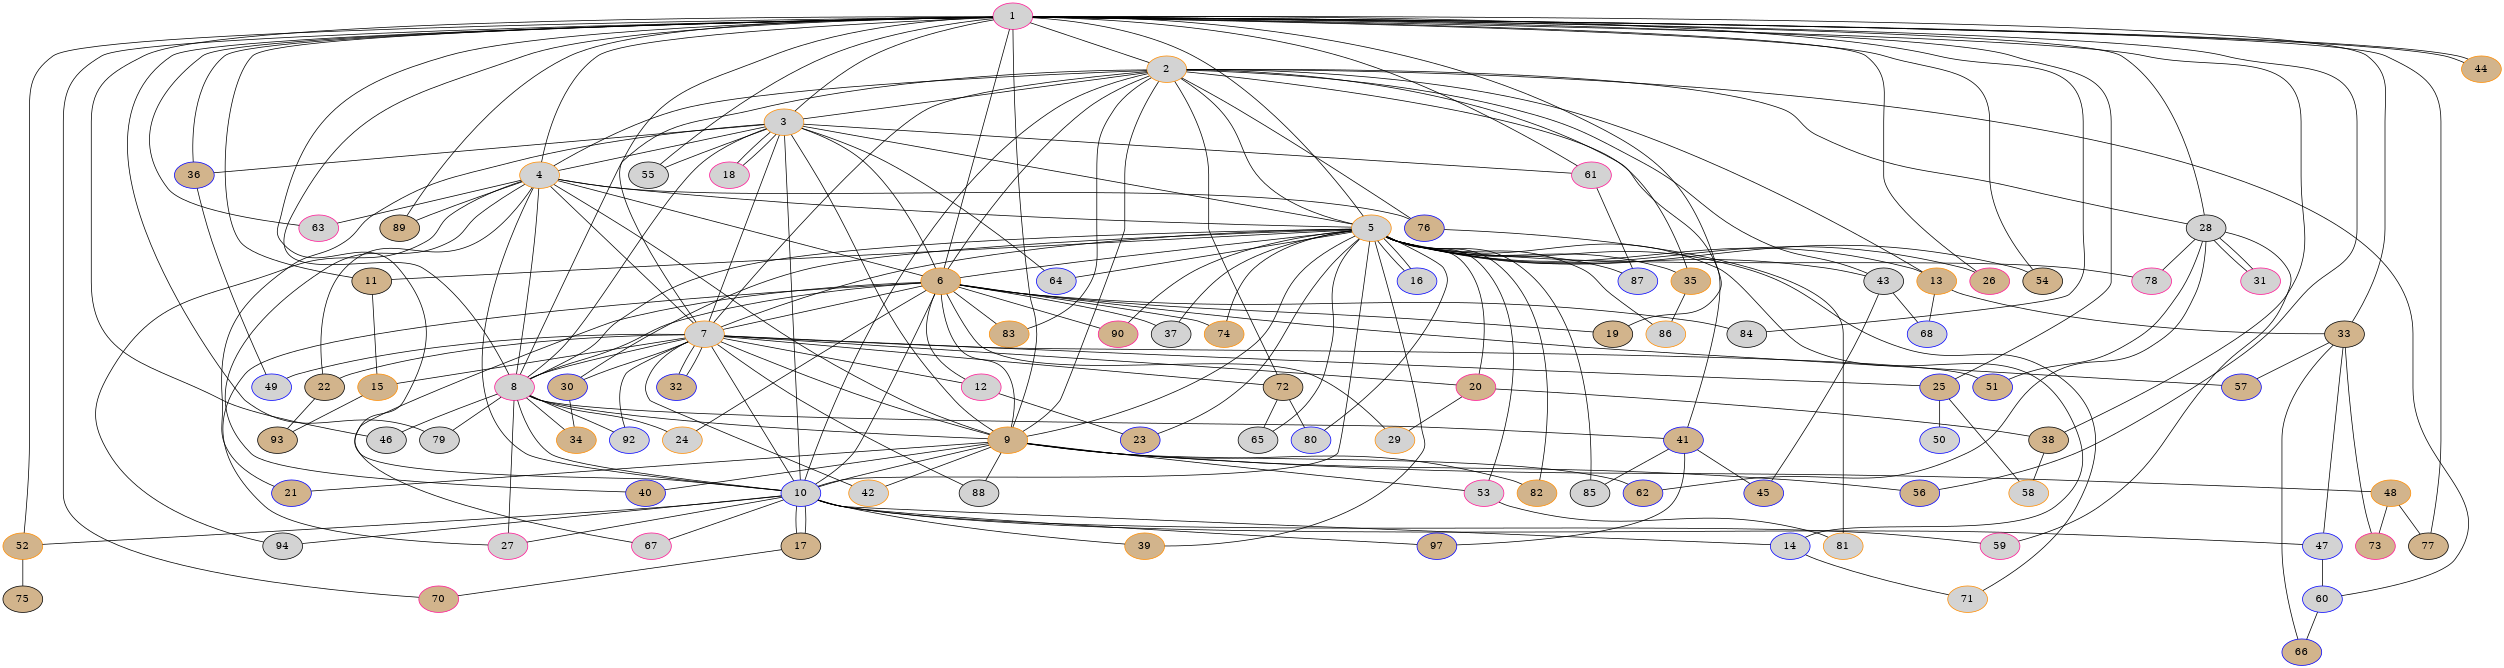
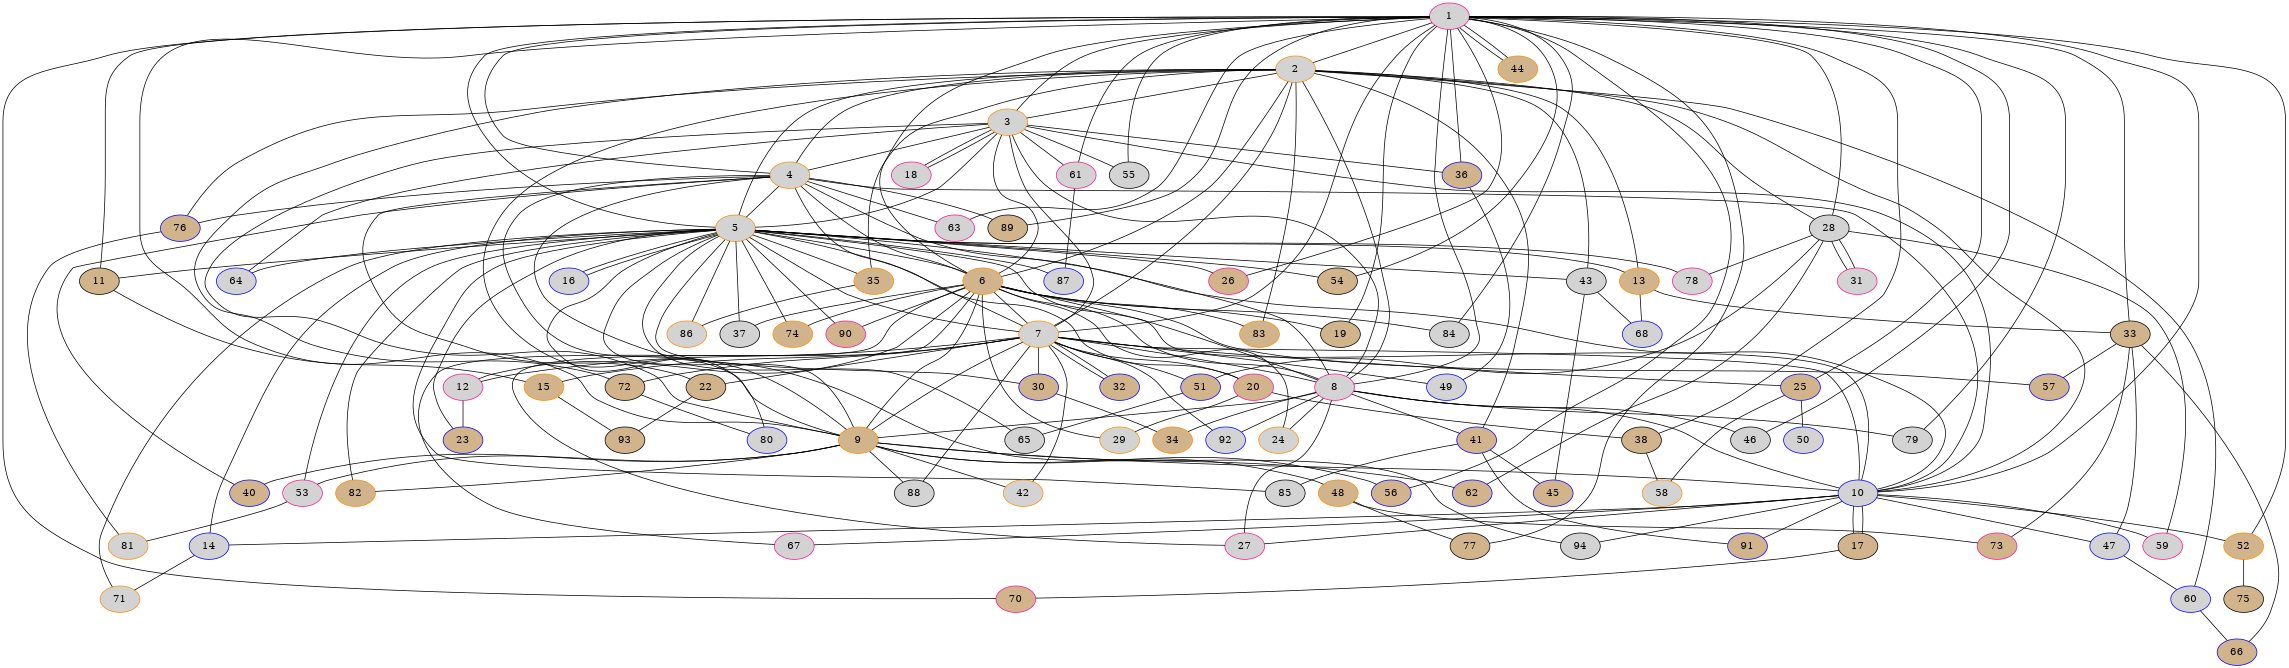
  graph {
    node [color=blue fillcolor=lightgrey style=filled]
    1 [color=deeppink]
    2 [color=darkorange]
    3 [color=darkorange]
    4 [color=darkorange]
    5 [color=darkorange]
    6 [color=darkorange fillcolor=tan]
    7 [color=darkorange]
    8 [color=deeppink]
    9 [color=darkorange fillcolor=tan]
    10
    11 [color=black fillcolor=tan]
    19 [color=black fillcolor=tan]
    25 [fillcolor=tan]
    26 [color=deeppink fillcolor=tan]
    28 [color=black]
    33 [color=black fillcolor=tan]
    36 [fillcolor=tan]
    38 [color=black fillcolor=tan]
    44 [color=darkorange fillcolor=tan]
    46 [color=black]
    52 [color=darkorange fillcolor=tan]
    54 [color=black fillcolor=tan]
    55 [color=black]
    56 [fillcolor=tan]
    61 [color=deeppink]
    63 [color=deeppink]
    70 [color=deeppink fillcolor=tan]
    77 [color=black fillcolor=tan]
    79 [color=black]
    84 [color=black]
    89 [color=black fillcolor=tan]
    13 [color=darkorange fillcolor=tan]
    35 [color=darkorange fillcolor=tan]
    41 [fillcolor=tan]
    43 [color=black]
    60
    72 [color=black fillcolor=tan]
    76 [fillcolor=tan]
    83 [color=darkorange fillcolor=tan]
    18 [color=deeppink]
-   21 [fillcolor=tan]
    64
    22 [color=black fillcolor=tan]
    40 [fillcolor=tan]
    94 [color=black]
    14
    16
    20 [color=deeppink fillcolor=tan]
    23 [fillcolor=tan]
    30 [fillcolor=tan]
    37 [color=black]
-   39 [color=darkorange fillcolor=tan]
    53 [color=deeppink]
    65 [color=black]
    71 [color=darkorange]
    74 [color=darkorange fillcolor=tan]
    78 [color=deeppink]
    80
    82 [color=darkorange fillcolor=tan]
    85 [color=black]
    86 [color=darkorange]
    87
    90 [color=deeppink fillcolor=tan]
    12 [color=deeppink]
    24 [color=darkorange]
    27 [color=deeppink]
    29 [color=darkorange]
    57 [fillcolor=tan]
    67 [color=deeppink]
    15 [color=darkorange fillcolor=tan]
    32 [fillcolor=tan]
    42 [color=darkorange]
    49
    51 [fillcolor=tan]
    88 [color=black]
    92
    34 [color=darkorange fillcolor=tan]
    48 [color=darkorange fillcolor=tan]
    62 [fillcolor=tan]
    17 [color=black fillcolor=tan]
    47
    59 [color=deeppink]
-   91 [fillcolor=tan label=97]
+   91 [fillcolor=tan]
    50
    58 [color=darkorange]
    31 [color=deeppink]
    66 [fillcolor=tan]
    73 [color=deeppink fillcolor=tan]
    75 [color=black fillcolor=tan]
    68
    45 [fillcolor=tan]
    81 [color=darkorange]
    93 [color=black fillcolor=tan]
    1 -- 2
    1 -- 3
    1 -- 4
    1 -- 5
    1 -- 6
    1 -- 7
    1 -- 8
    1 -- 9
    1 -- 10
    1 -- 11
    1 -- 19
    1 -- 25
    1 -- 26
    1 -- 28
    1 -- 33
    1 -- 36
    1 -- 38
    1 -- 44
    1 -- 44
    1 -- 46
    1 -- 52
    1 -- 54
    1 -- 55
    1 -- 56
    1 -- 61
    1 -- 63
    1 -- 70
    1 -- 77
    1 -- 79
    1 -- 84
    1 -- 89
    2 -- 3
    2 -- 4
    2 -- 5
    2 -- 6
    2 -- 7
    2 -- 8
    2 -- 9
    2 -- 10
    2 -- 28
    2 -- 13
    2 -- 35
    2 -- 41
    2 -- 43
    2 -- 60
    2 -- 72
    2 -- 76
    2 -- 83
    3 -- 4
    3 -- 5
    3 -- 6
    3 -- 7
    3 -- 8
    3 -- 9
    3 -- 10
    3 -- 36
    3 -- 55
    3 -- 61
    3 -- 18
    3 -- 18
-   3 -- 21
    3 -- 64
    4 -- 5
    4 -- 6
    4 -- 7
    4 -- 8
    4 -- 9
    4 -- 10
    4 -- 63
    4 -- 89
    4 -- 76
    4 -- 22
    4 -- 40
    4 -- 94
    5 -- 6
    5 -- 7
    5 -- 8
    5 -- 9
    5 -- 10
    5 -- 11
    5 -- 26
    5 -- 54
    5 -- 13
    5 -- 35
    5 -- 43
    5 -- 64
    5 -- 14
    5 -- 16
    5 -- 16
    5 -- 20
    5 -- 23
    5 -- 30
    5 -- 37
-   5 -- 39
    5 -- 53
    5 -- 65
    5 -- 71
    5 -- 74
    5 -- 78
    5 -- 80
    5 -- 82
    5 -- 85
    5 -- 86
    5 -- 87
    5 -- 90
    6 -- 7
    6 -- 8
    6 -- 9
    6 -- 10
    6 -- 19
    6 -- 84
    6 -- 83
    6 -- 37
    6 -- 74
    6 -- 90
    6 -- 12
    6 -- 24
    6 -- 27
    6 -- 29
    6 -- 57
    6 -- 67
    7 -- 8
    7 -- 9
    7 -- 10
    7 -- 25
    7 -- 72
    7 -- 22
    7 -- 20
    7 -- 30
    7 -- 12
    7 -- 15
    7 -- 32
    7 -- 32
    7 -- 42
    7 -- 49
    7 -- 51
    7 -- 88
    7 -- 92
    8 -- 9
    8 -- 10
    8 -- 46
    8 -- 79
    8 -- 41
    8 -- 24
    8 -- 27
    8 -- 92
    8 -- 34
    9 -- 10
    9 -- 56
-   9 -- 21
    9 -- 40
    9 -- 53
    9 -- 82
    9 -- 42
    9 -- 88
    9 -- 48
    9 -- 62
    10 -- 52
    10 -- 94
    10 -- 14
-   10 -- 39
    10 -- 27
    10 -- 67
    10 -- 17
    10 -- 17
    10 -- 47
    10 -- 59
    10 -- 91
    11 -- 15
    25 -- 50
    25 -- 58
    28 -- 78
    28 -- 51
    28 -- 62
    28 -- 59
    28 -- 31
    28 -- 31
    33 -- 57
    33 -- 47
    33 -- 66
    33 -- 73
    36 -- 49
    38 -- 58
    52 -- 75
    61 -- 87
    13 -- 33
    13 -- 68
    35 -- 86
    41 -- 85
    41 -- 91
    41 -- 45
    43 -- 68
    43 -- 45
    60 -- 66
    72 -- 80
    76 -- 81
    22 -- 93
    14 -- 71
    20 -- 38
    20 -- 29
    30 -- 34
    53 -- 81
    12 -- 23
    15 -- 93
-   72 -- 65
+   51 -- 65
    48 -- 77
    48 -- 73
    17 -- 70
    47 -- 60
  }
